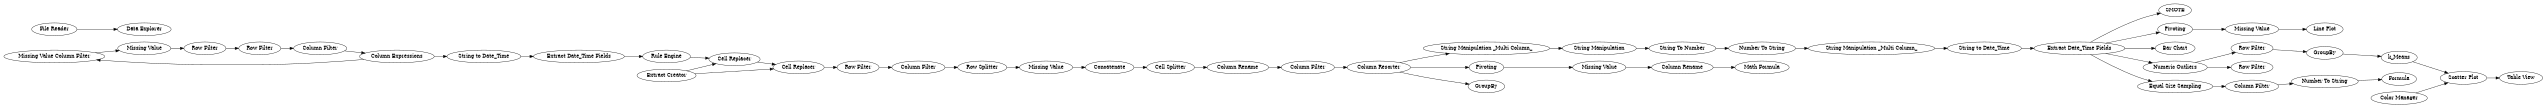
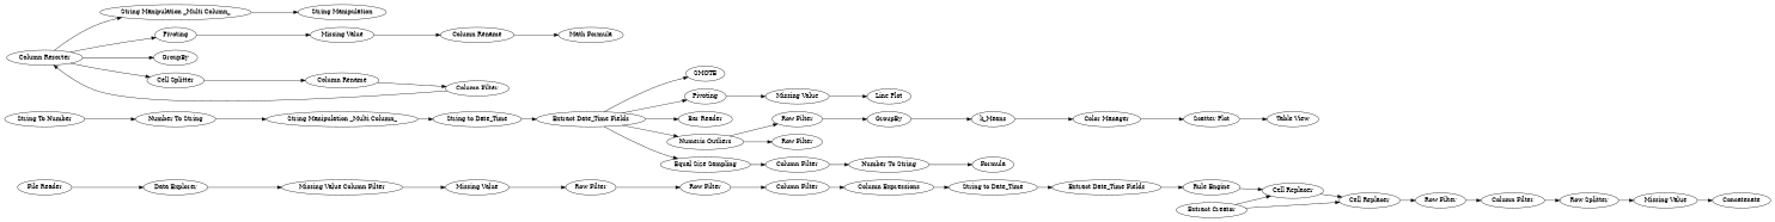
  digraph {
    rankdir=LR
    n1 [label="Missing Value Column Filter"]
    n2 [label="Missing Value"]
    n3 [label="Row Filter"]
    n4 [label="Row Filter"]
    n5 [label="Number To String"]
    n6 [label=Formula]
    n7 [label="Number To String"]
    n8 [label="String Manipulation _Multi Column_"]
    n9 [label="String to Date_Time"]
    n10 [label="Extract Date_Time Fields"]
    n11 [label="Color Manager"]
    n12 [label="Scatter Plot"]
    n13 [label="Table View"]
    n14 [label="Column Resorter"]
    n15 [label="String Manipulation _Multi Column_"]
    n16 [label=Pivoting]
    n17 [label=GroupBy]
    n18 [label="String Manipulation"]
    n19 [label="Missing Value"]
    n20 [label="String To Number"]
    n21 [label=k_Means]
    n22 [label=Concatenate]
    n23 [label="Cell Splitter"]
    n24 [label="Column Rename"]
    n25 [label="Column Filter"]
    n26 [label="Column Rename"]
    n27 [label="Math Formula"]
    n28 [label="Column Filter"]
    n29 [label="Column Expressions"]
    n30 [label="String to Date_Time"]
    n31 [label="Extract Date_Time Fields"]
    n32 [label="Rule Engine"]
    n33 [label="Cell Replacer"]
    n34 [label=SMOTE]
    n35 [label=Pivoting]
-   n36 [label="Bar Chart"]
+   n36 [label="Bar Reader"]
    n37 [label="Numeric Outliers"]
    n38 [label="Equal Size Sampling"]
    n39 [label="Missing Value"]
    n40 [label="Row Filter"]
    n41 [label="Row Filter"]
    n42 [label="Column Filter"]
    n43 [label="Extract Creator"]
    n44 [label="Cell Replacer"]
    n45 [label="Row Filter"]
    n46 [label="Line Plot"]
    n47 [label="File Reader"]
    n48 [label="Data Explorer"]
    n49 [label="Row Splitter"]
    n50 [label="Missing Value"]
    n51 [label="Column Filter"]
    n52 [label=GroupBy]
    n1 -> n2
    n2 -> n3
    n3 -> n4
    n4 -> n28
    n5 -> n6
    n7 -> n8
    n8 -> n9
    n9 -> n10
    n10 -> n34
    n10 -> n35
    n10 -> n36
    n10 -> n37
    n10 -> n38
    n11 -> n12
    n12 -> n13
    n14 -> n15
    n14 -> n16
    n14 -> n17
    n15 -> n18
    n16 -> n19
-   n18 -> n20
    n19 -> n26
    n20 -> n7
-   n21 -> n12
-   n22 -> n23
+   n21 -> n11
+   n14 -> n23
    n23 -> n24
    n24 -> n25
    n25 -> n14
    n26 -> n27
    n28 -> n29
    n29 -> n30
    n30 -> n31
    n31 -> n32
    n32 -> n33
    n33 -> n44
    n35 -> n39
    n37 -> n40
    n37 -> n41
    n38 -> n42
    n39 -> n46
    n40 -> n52
    n42 -> n5
    n43 -> n33
    n43 -> n44
    n44 -> n45
    n45 -> n51
    n47 -> n48
-   n29 -> n1
+   n48 -> n1
    n49 -> n50
    n50 -> n22
    n51 -> n49
    n52 -> n21
  }
